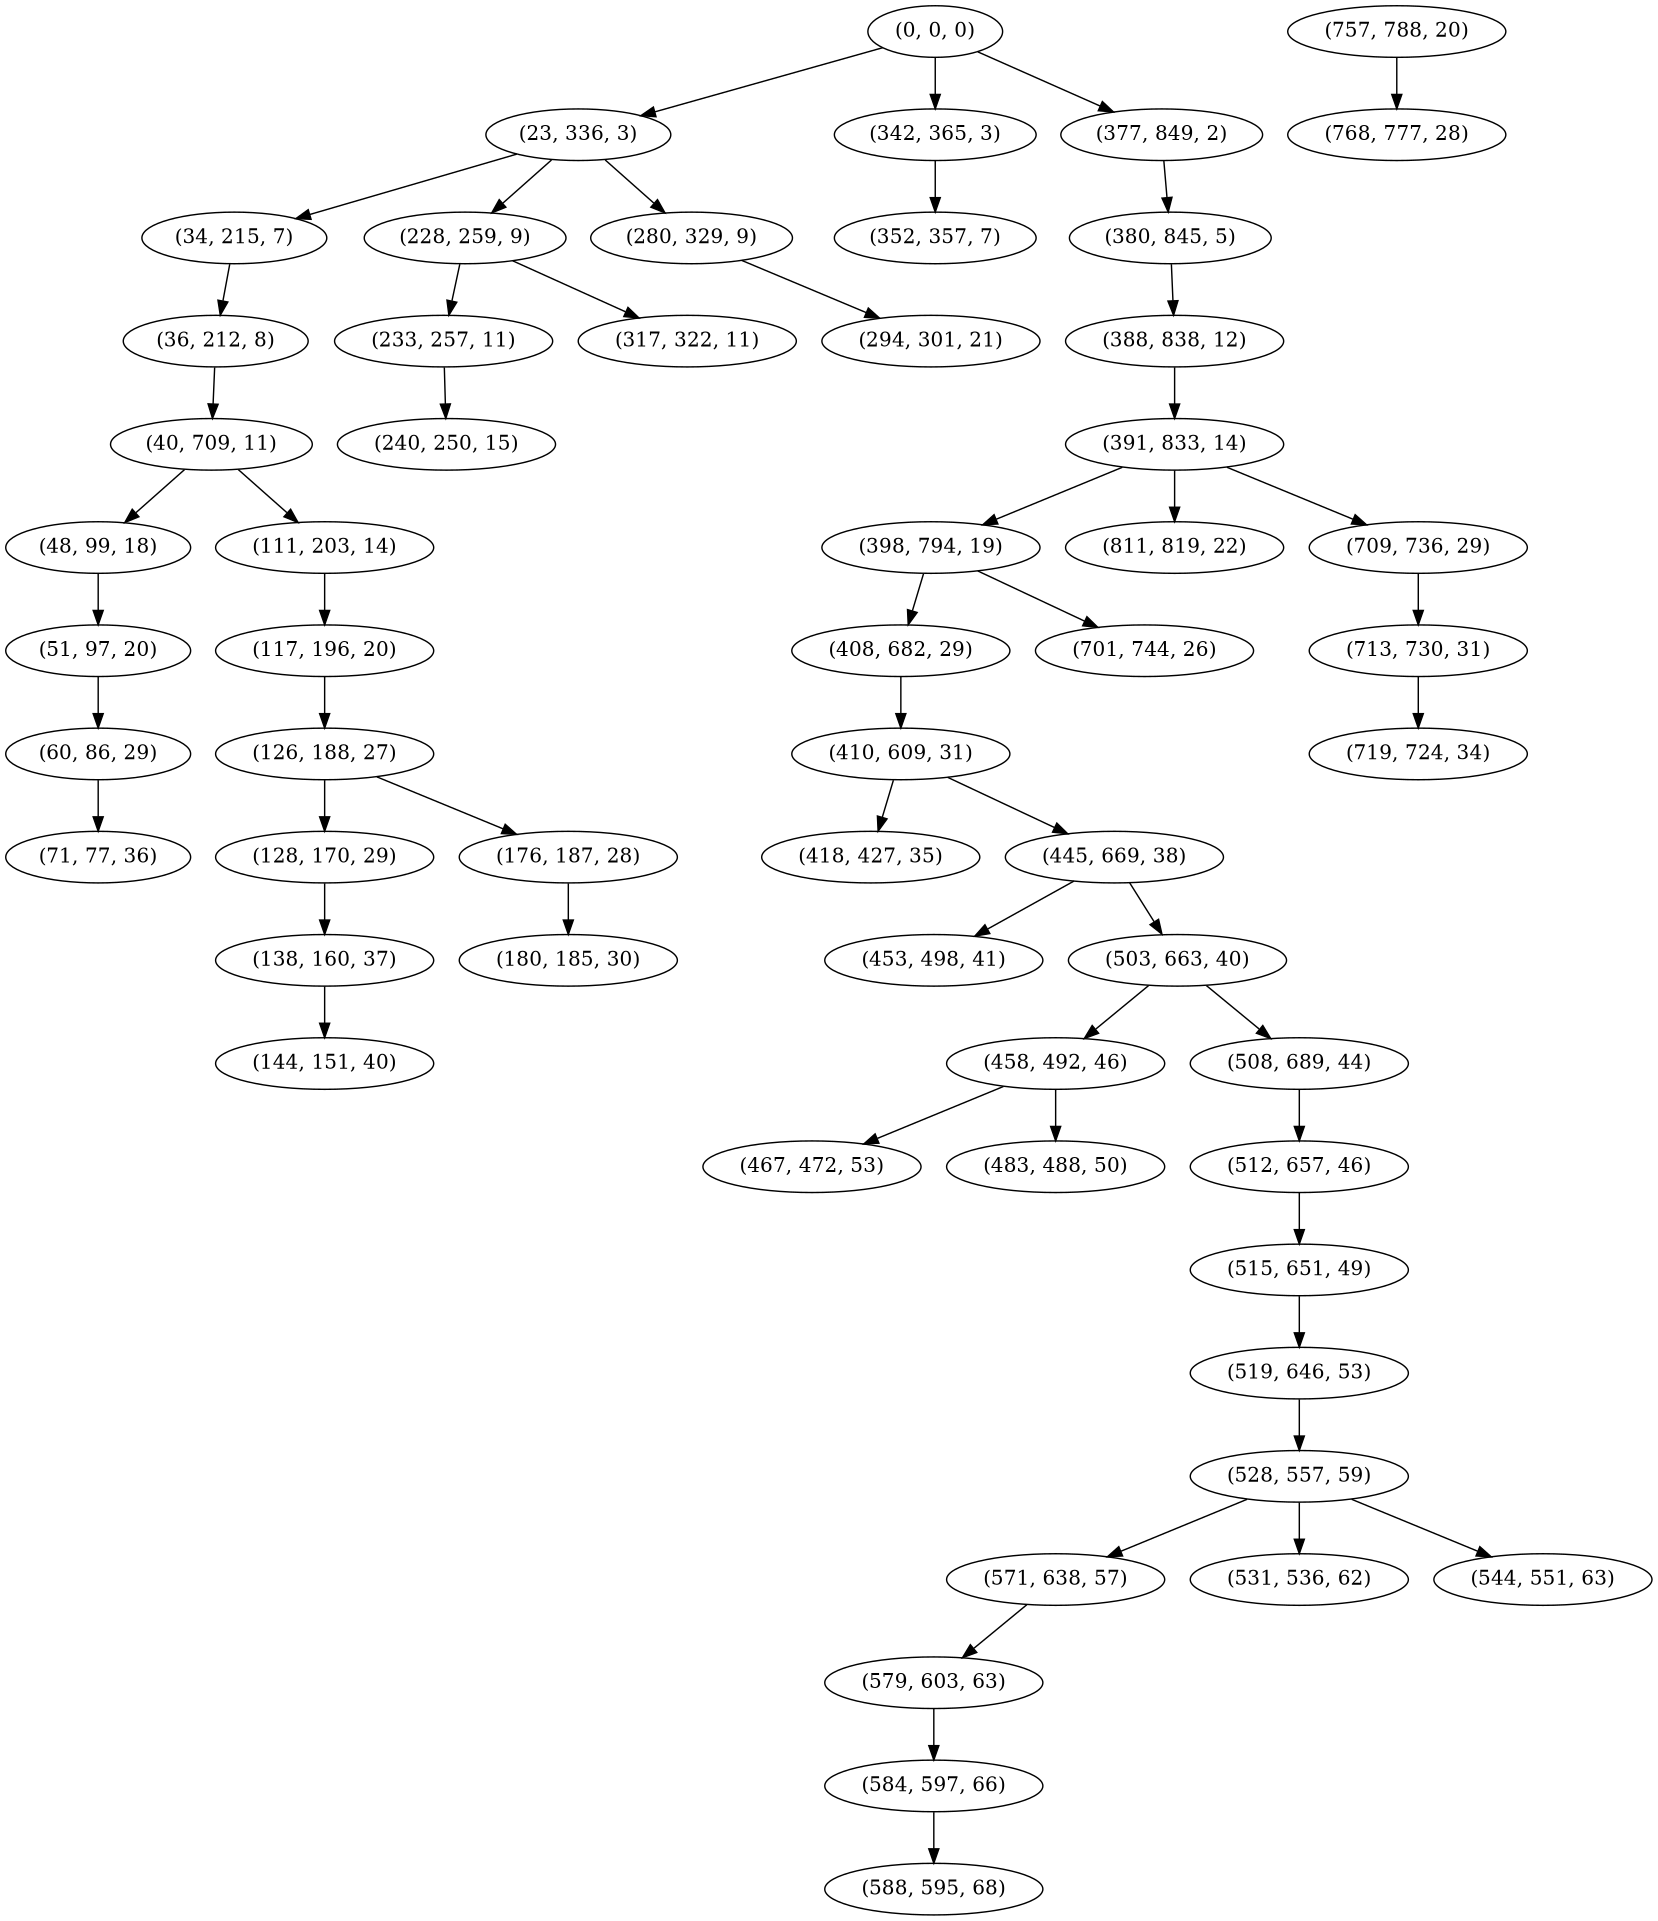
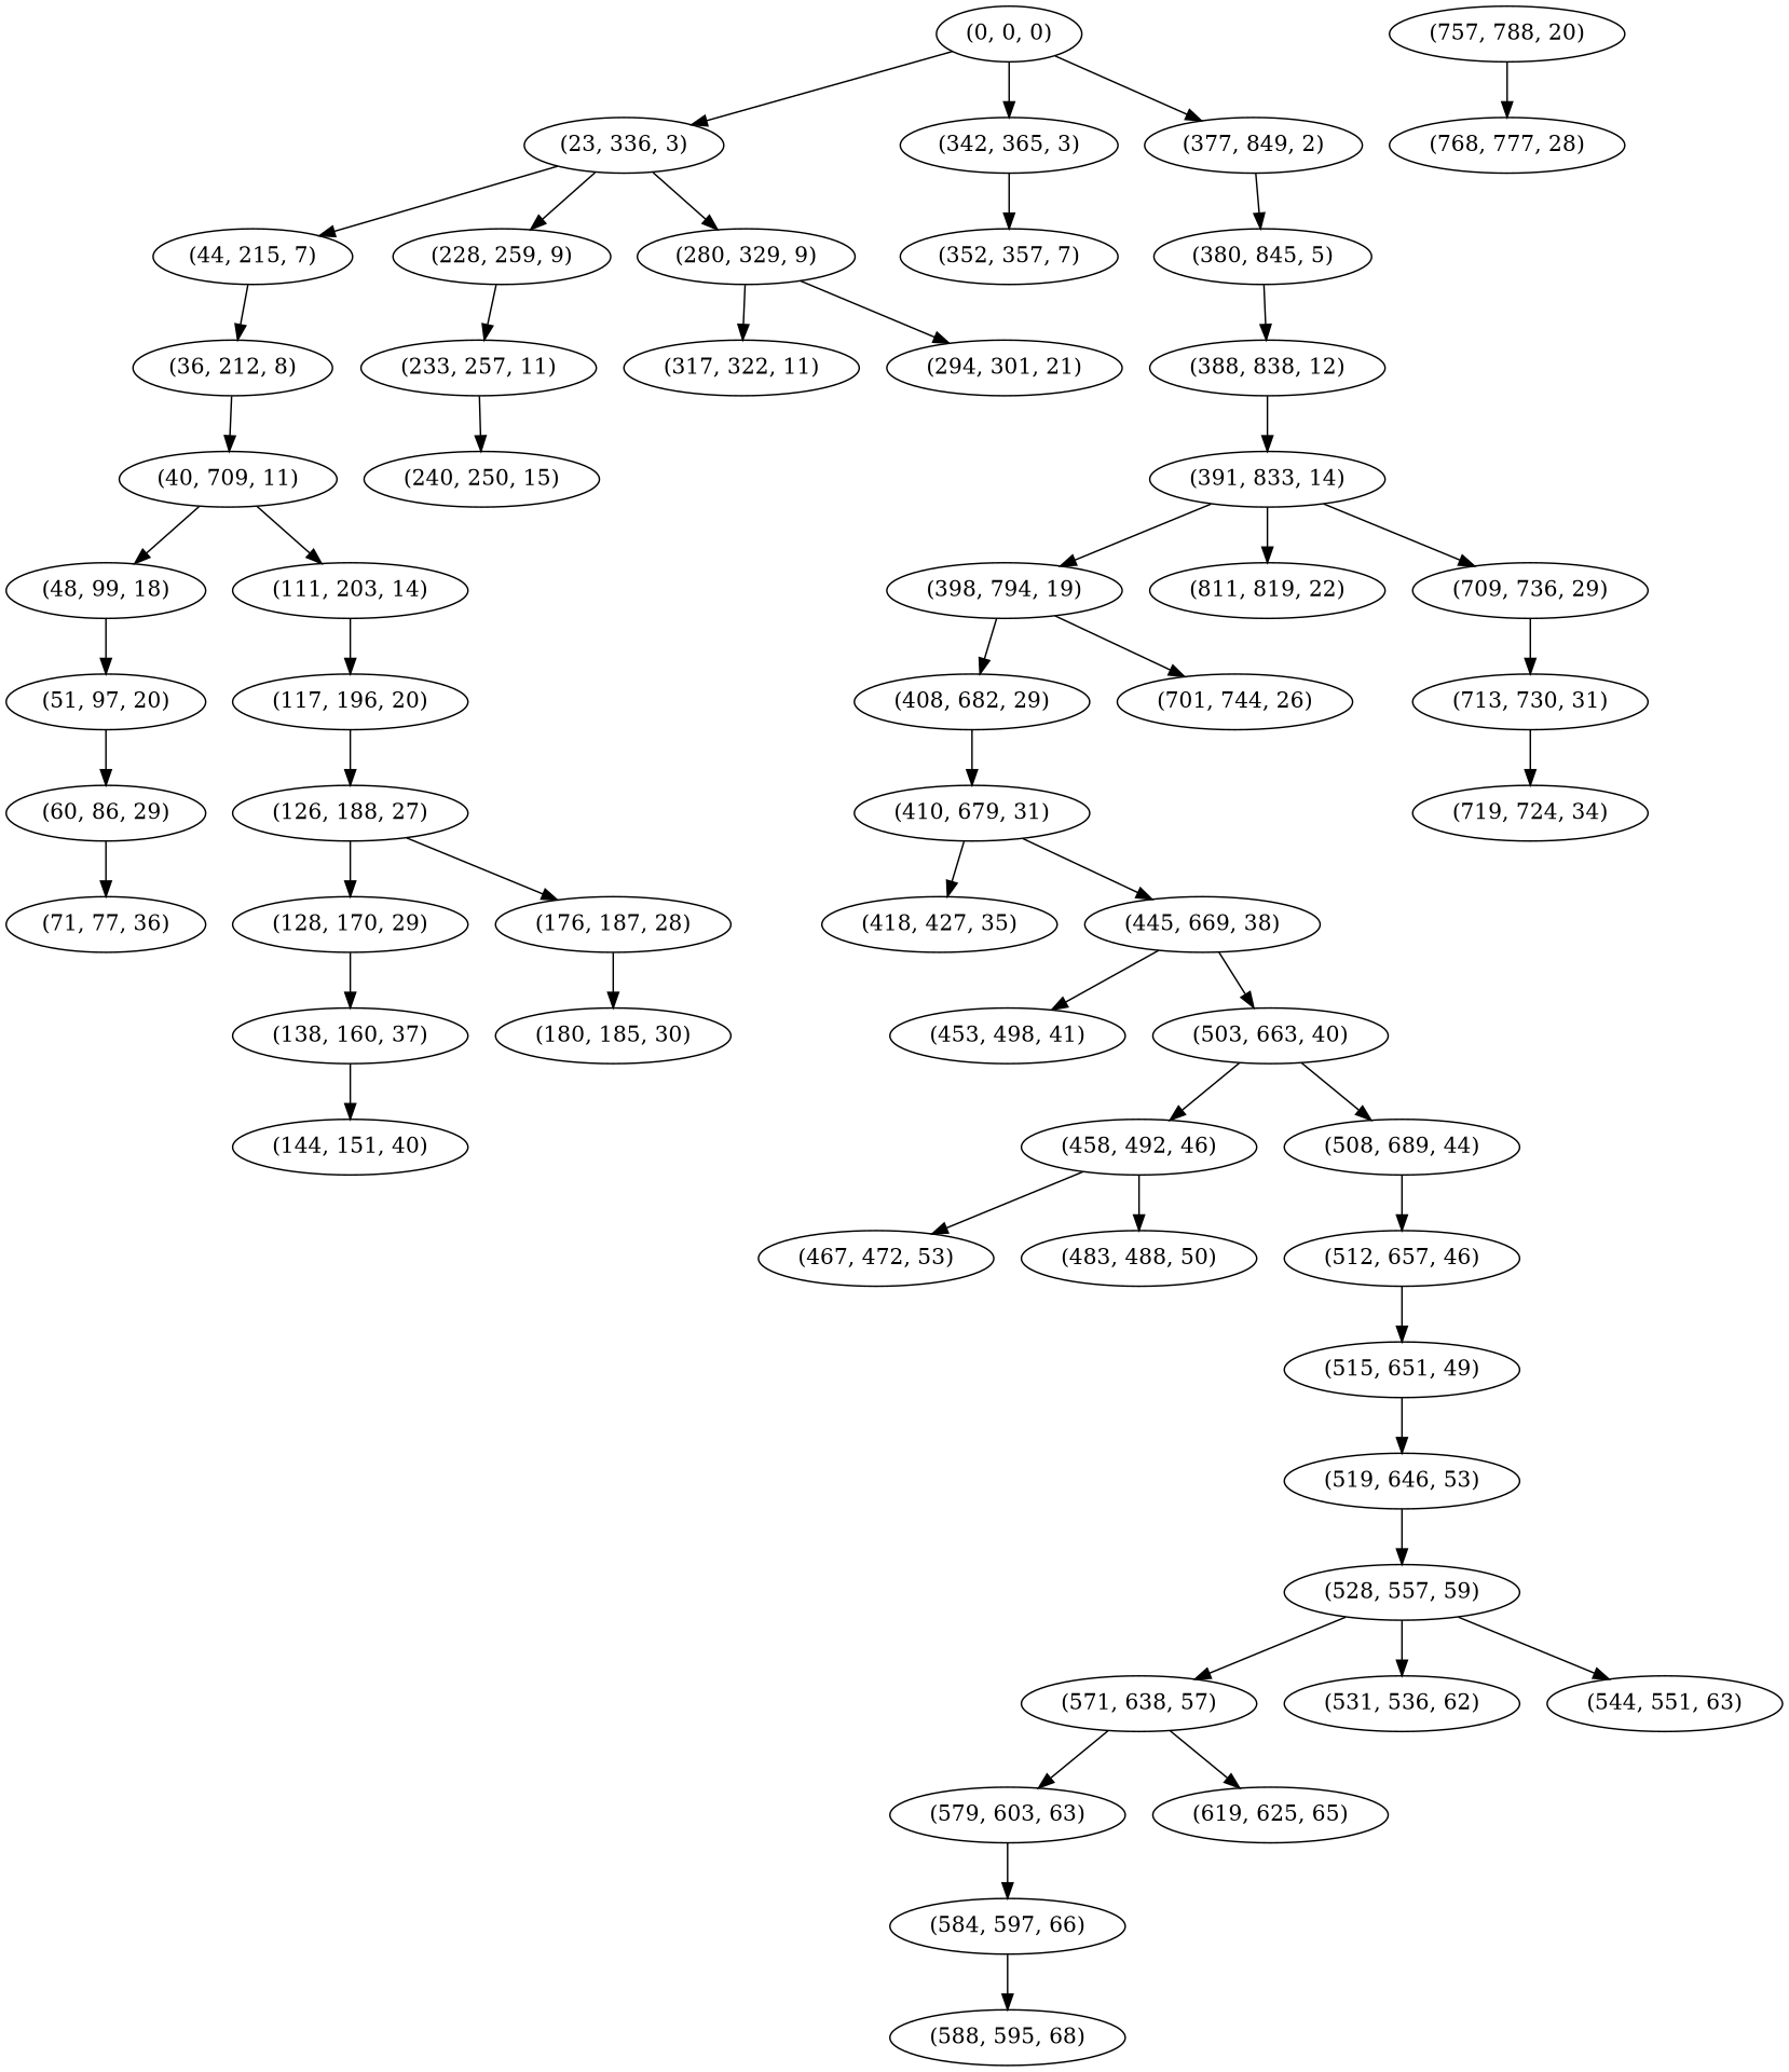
  digraph {
    "(0, 0, 0)"
    "(23, 336, 3)"
    "(342, 365, 3)"
    "(377, 849, 2)"
-   "(34, 215, 7)"
+   "(34, 215, 7)" [label="(44, 215, 7)"]
    "(228, 259, 9)"
    "(280, 329, 9)"
    "(352, 357, 7)"
    "(380, 845, 5)"
    "(36, 212, 8)"
    "(233, 257, 11)"
    "(294, 301, 21)"
    "(317, 322, 11)"
    n14 [label="(40, 709, 11)"]
    "(48, 99, 18)"
    "(111, 203, 14)"
    "(51, 97, 20)"
    "(117, 196, 20)"
    "(60, 86, 29)"
    "(71, 77, 36)"
    "(126, 188, 27)"
    "(128, 170, 29)"
    "(176, 187, 28)"
    "(138, 160, 37)"
    "(180, 185, 30)"
    "(144, 151, 40)"
    "(240, 250, 15)"
    "(388, 838, 12)"
    "(391, 833, 14)"
    "(398, 794, 19)"
    "(811, 819, 22)"
    "(709, 736, 29)"
    "(408, 682, 29)"
    "(701, 744, 26)"
-   "(410, 679, 31)" [label="(410, 609, 31)"]
+   "(410, 679, 31)"
    "(757, 788, 20)"
    "(768, 777, 28)"
    "(418, 427, 35)"
    "(445, 669, 38)"
    "(453, 498, 41)"
    "(503, 663, 40)"
    "(458, 492, 46)"
    n43 [label="(508, 689, 44)"]
    "(467, 472, 53)"
    "(483, 488, 50)"
    "(512, 657, 46)"
    "(515, 651, 49)"
    "(519, 646, 53)"
    "(528, 557, 59)"
    "(571, 638, 57)"
    "(531, 536, 62)"
    "(544, 551, 63)"
    n53 [label="(579, 603, 63)"]
+   "(619, 625, 65)"
    "(584, 597, 66)"
    "(588, 595, 68)"
    "(713, 730, 31)"
    "(719, 724, 34)"
    "(0, 0, 0)" -> "(23, 336, 3)"
    "(0, 0, 0)" -> "(342, 365, 3)"
    "(0, 0, 0)" -> "(377, 849, 2)"
    "(23, 336, 3)" -> "(34, 215, 7)"
    "(23, 336, 3)" -> "(228, 259, 9)"
    "(23, 336, 3)" -> "(280, 329, 9)"
    "(342, 365, 3)" -> "(352, 357, 7)"
    "(377, 849, 2)" -> "(380, 845, 5)"
    "(34, 215, 7)" -> "(36, 212, 8)"
    "(228, 259, 9)" -> "(233, 257, 11)"
    "(280, 329, 9)" -> "(294, 301, 21)"
-   "(228, 259, 9)" -> "(317, 322, 11)"
+   "(280, 329, 9)" -> "(317, 322, 11)"
    "(380, 845, 5)" -> "(388, 838, 12)"
    "(36, 212, 8)" -> n14
    "(233, 257, 11)" -> "(240, 250, 15)"
    n14 -> "(48, 99, 18)"
    n14 -> "(111, 203, 14)"
    "(48, 99, 18)" -> "(51, 97, 20)"
    "(111, 203, 14)" -> "(117, 196, 20)"
    "(51, 97, 20)" -> "(60, 86, 29)"
    "(117, 196, 20)" -> "(126, 188, 27)"
    "(60, 86, 29)" -> "(71, 77, 36)"
    "(126, 188, 27)" -> "(128, 170, 29)"
    "(126, 188, 27)" -> "(176, 187, 28)"
    "(128, 170, 29)" -> "(138, 160, 37)"
    "(176, 187, 28)" -> "(180, 185, 30)"
    "(138, 160, 37)" -> "(144, 151, 40)"
    "(388, 838, 12)" -> "(391, 833, 14)"
    "(391, 833, 14)" -> "(398, 794, 19)"
    "(391, 833, 14)" -> "(811, 819, 22)"
    "(391, 833, 14)" -> "(709, 736, 29)"
    "(398, 794, 19)" -> "(408, 682, 29)"
    "(398, 794, 19)" -> "(701, 744, 26)"
    "(709, 736, 29)" -> "(713, 730, 31)"
    "(408, 682, 29)" -> "(410, 679, 31)"
    "(410, 679, 31)" -> "(418, 427, 35)"
    "(410, 679, 31)" -> "(445, 669, 38)"
    "(757, 788, 20)" -> "(768, 777, 28)"
    "(445, 669, 38)" -> "(453, 498, 41)"
    "(445, 669, 38)" -> "(503, 663, 40)"
    "(503, 663, 40)" -> "(458, 492, 46)"
    "(503, 663, 40)" -> n43
    "(458, 492, 46)" -> "(467, 472, 53)"
    "(458, 492, 46)" -> "(483, 488, 50)"
    n43 -> "(512, 657, 46)"
    "(512, 657, 46)" -> "(515, 651, 49)"
    "(515, 651, 49)" -> "(519, 646, 53)"
    "(519, 646, 53)" -> "(528, 557, 59)"
    "(528, 557, 59)" -> "(571, 638, 57)"
    "(528, 557, 59)" -> "(531, 536, 62)"
    "(528, 557, 59)" -> "(544, 551, 63)"
    "(571, 638, 57)" -> n53
+   "(571, 638, 57)" -> "(619, 625, 65)"
    n53 -> "(584, 597, 66)"
    "(584, 597, 66)" -> "(588, 595, 68)"
    "(713, 730, 31)" -> "(719, 724, 34)"
  }
